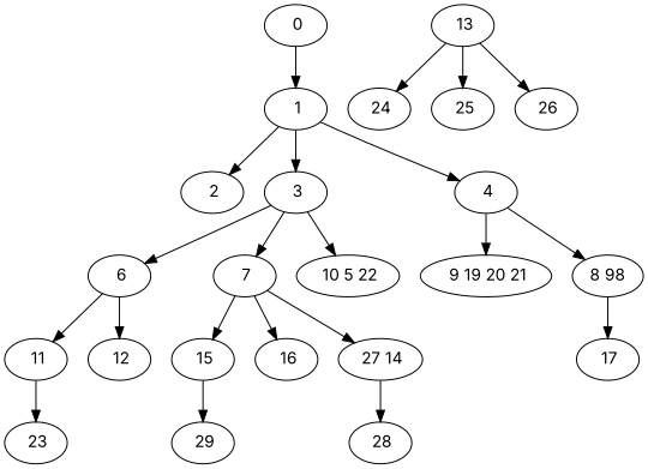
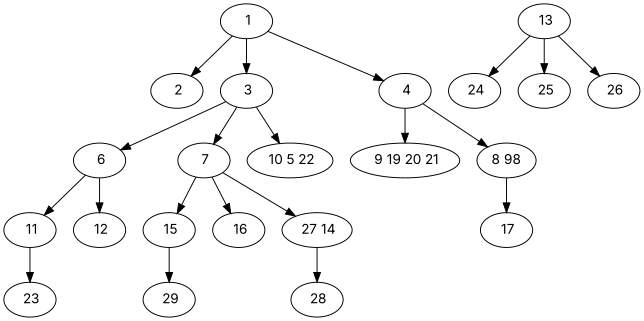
  digraph {
    fontname=Inter
    node [fontname=Inter]
    edge [fontname=Inter]
-   " 0"
    " 1"
    " 2"
    " 3"
    " 4"
    " 6"
    " 7"
    " 10 5 22"
    " 9 19 20 21"
    n10 [label="8 98"]
    " 11"
    " 12"
    " 15"
    " 16"
    " 27 14"
    " 17"
    " 23"
    " 13"
    " 24"
    " 25"
    " 26"
    " 29"
    " 28"
-   " 0" -> " 1"
    " 1" -> " 2"
    " 1" -> " 3"
    " 1" -> " 4"
    " 3" -> " 6"
    " 3" -> " 7"
    " 3" -> " 10 5 22"
    " 4" -> " 9 19 20 21"
    " 4" -> n10
    " 6" -> " 11"
    " 6" -> " 12"
    " 7" -> " 15"
    " 7" -> " 16"
    " 7" -> " 27 14"
    n10 -> " 17"
    " 11" -> " 23"
    " 15" -> " 29"
    " 27 14" -> " 28"
    " 13" -> " 24"
    " 13" -> " 25"
    " 13" -> " 26"
  }
